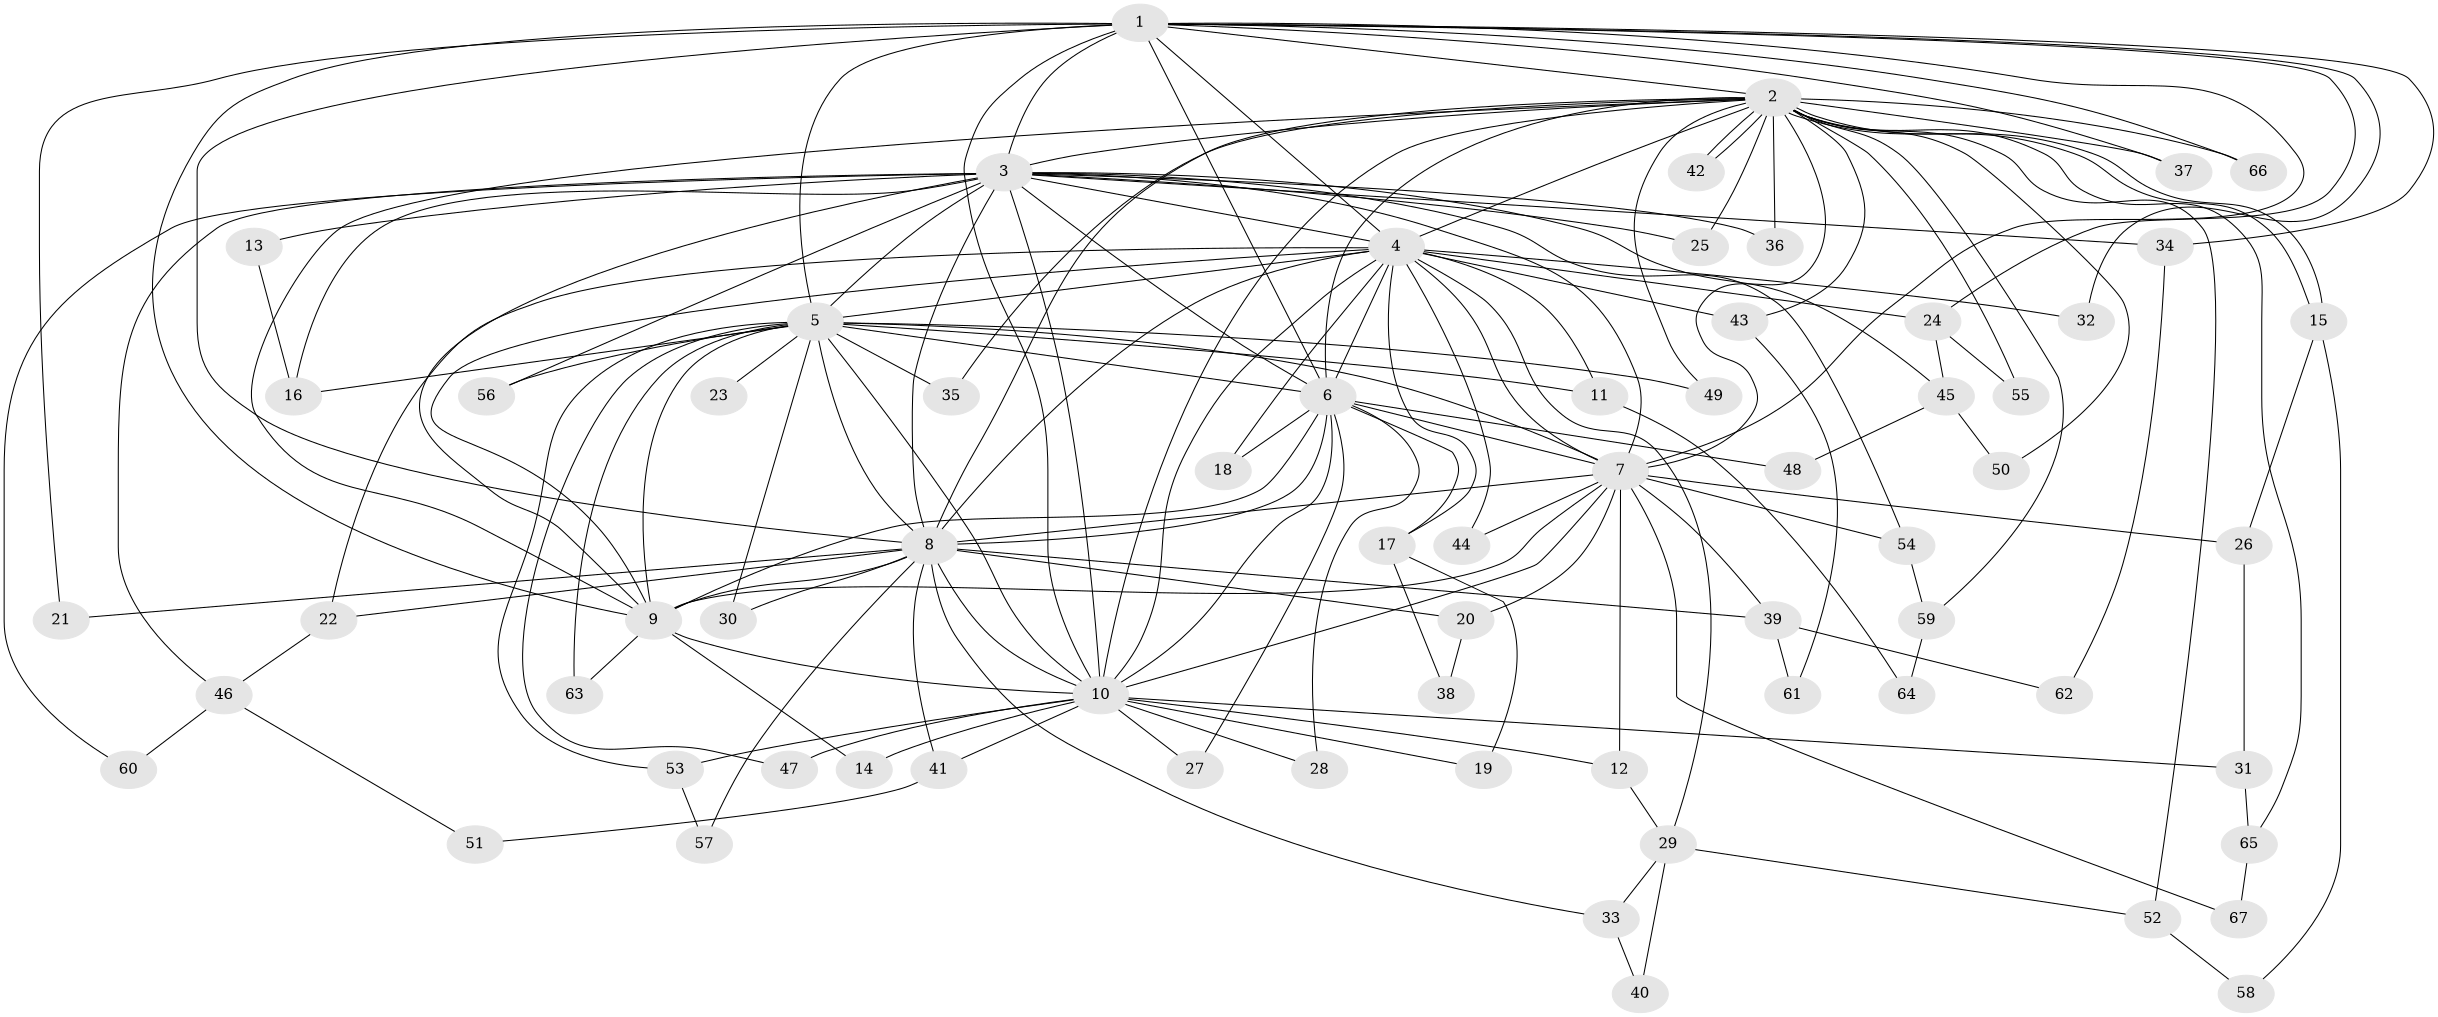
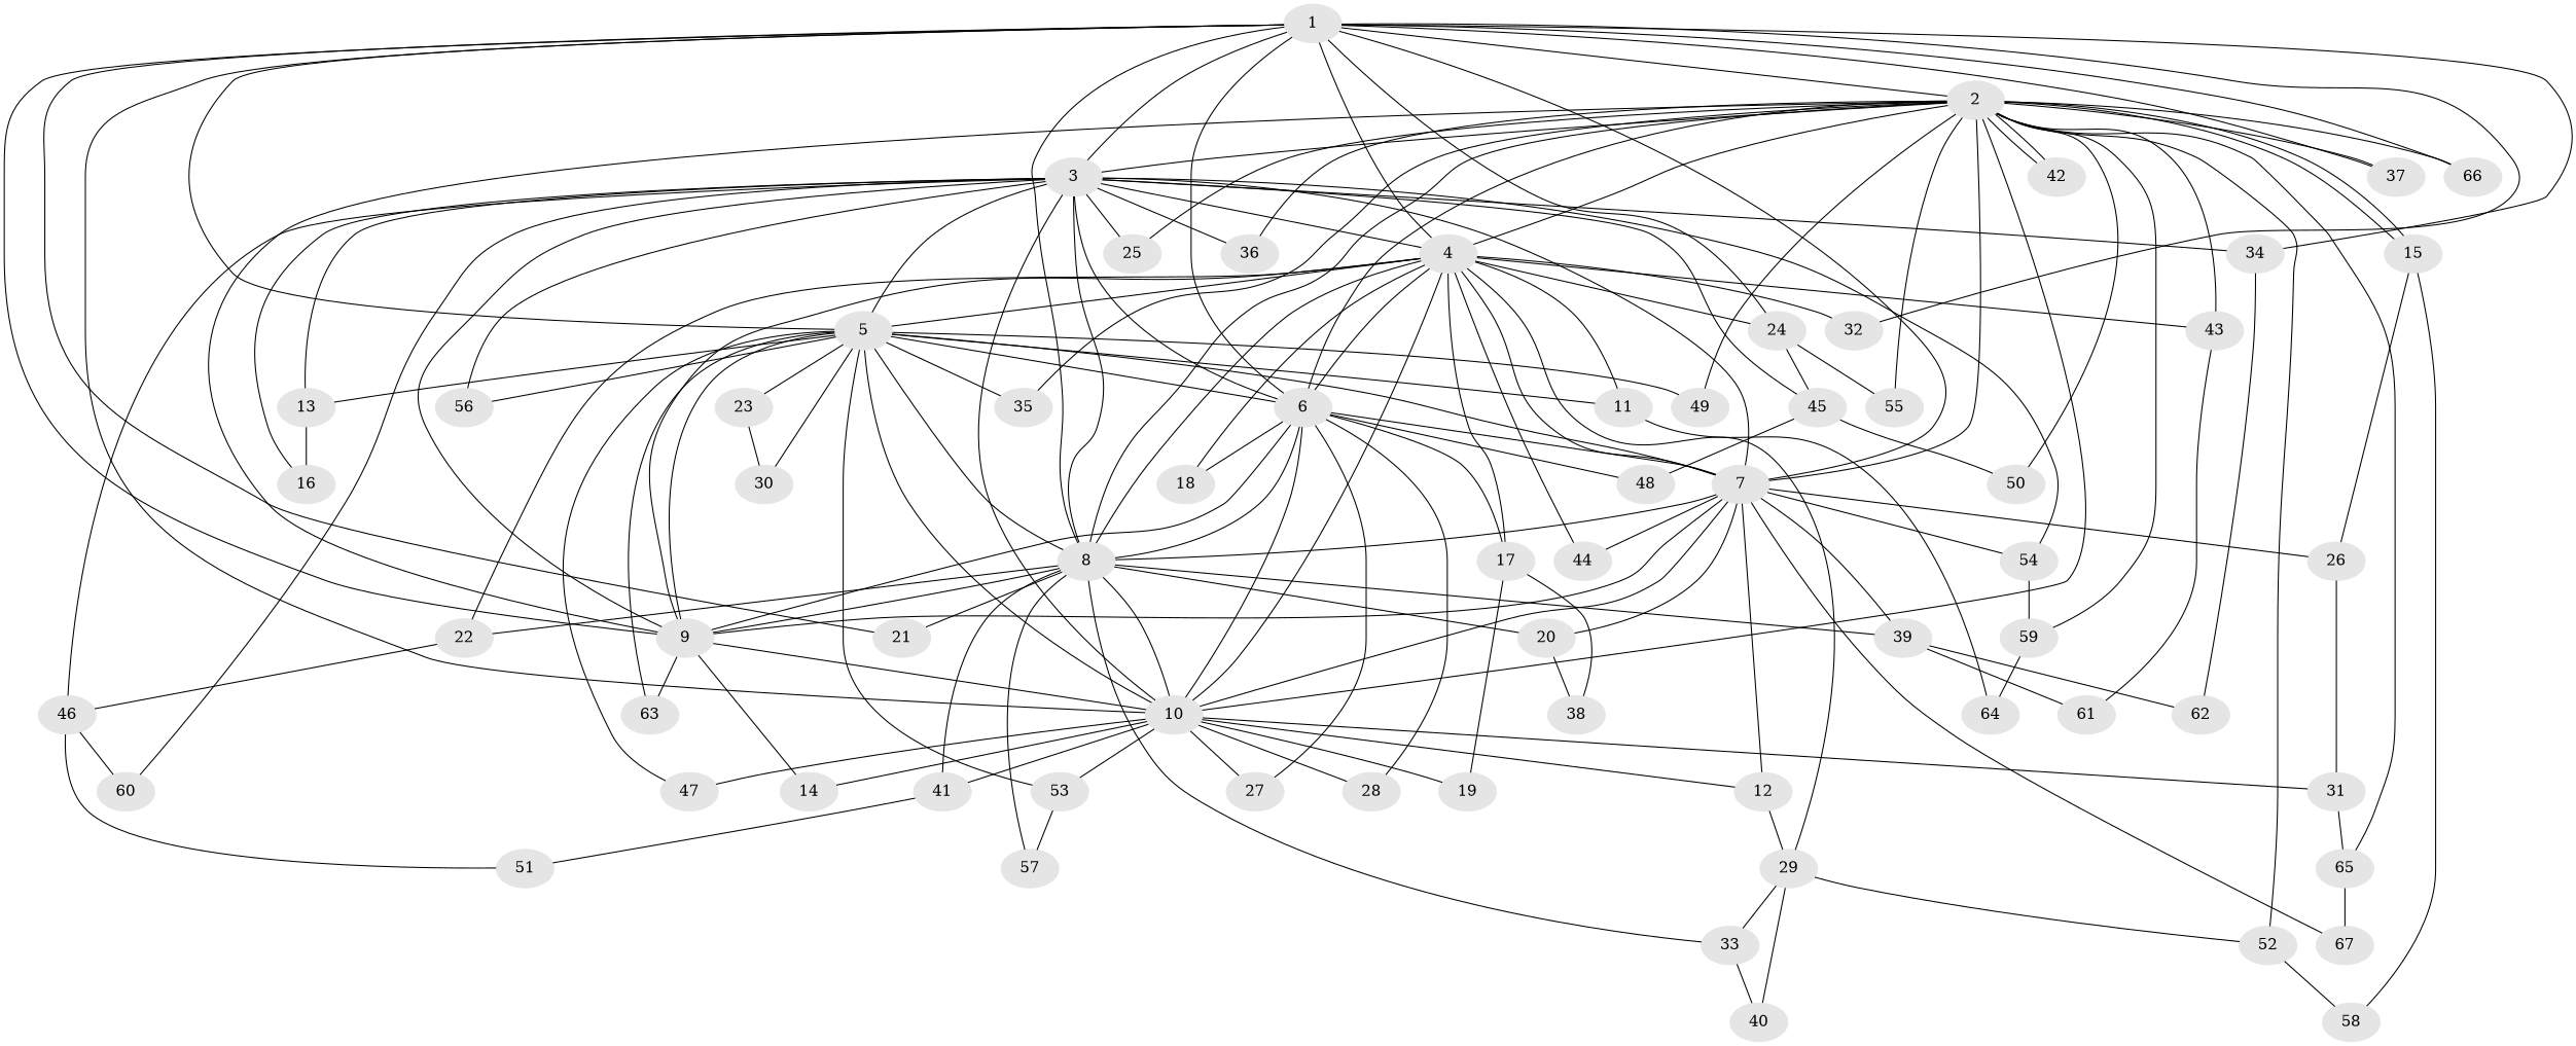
  graph {
    node [color=gray90 style=filled]
    1
    2
    3
    4
    5
    6
    7
    8
    9
    10
    21
    24
    32
    34
    37
    66
    15
    25
    35
    36
    42
    43
    49
    50
    52
    55
    59
    65
    13
    16
    45
    46
    54
    56
    60
    11
    17
    18
    22
    29
    44
    23
    30
    47
    53
    63
    27
    28
    48
    12
    20
    26
    39
    67
    33
    41
    57
    14
    19
    31
    62
    58
    61
    64
    51
    38
    40
    1 -- 2
    1 -- 3
    1 -- 4
    1 -- 5
    1 -- 6
    1 -- 7
    1 -- 8
    1 -- 9
    1 -- 10
    1 -- 21
    1 -- 24
    1 -- 32
    1 -- 34
    1 -- 37
    1 -- 66
    2 -- 3
    2 -- 4
    2 -- 6
    2 -- 7
    2 -- 8
    2 -- 9
    2 -- 10
    2 -- 37
    2 -- 66
    2 -- 15
    2 -- 15
    2 -- 25
    2 -- 35
    2 -- 36
    2 -- 42
    2 -- 42
    2 -- 43
    2 -- 49
    2 -- 50
    2 -- 52
    2 -- 55
    2 -- 59
    2 -- 65
    3 -- 4
    3 -- 5
    3 -- 6
    3 -- 7
    3 -- 8
    3 -- 9
    3 -- 10
    3 -- 34
    3 -- 25
    3 -- 36
    3 -- 13
    3 -- 16
    3 -- 45
    3 -- 46
    3 -- 54
    3 -- 56
    3 -- 60
    4 -- 5
    4 -- 6
    4 -- 7
    4 -- 8
    4 -- 9
    4 -- 10
    4 -- 24
    4 -- 32
    4 -- 43
    4 -- 11
    4 -- 17
    4 -- 18
    4 -- 22
    4 -- 29
    4 -- 44
    5 -- 6
    5 -- 7
    5 -- 8
    5 -- 9
    5 -- 10
    5 -- 35
    5 -- 49
-   5 -- 16
+   5 -- 13
    5 -- 56
    5 -- 11
    5 -- 23
    5 -- 30
    5 -- 47
    5 -- 53
    5 -- 63
    6 -- 7
    6 -- 8
    6 -- 9
    6 -- 10
    6 -- 17
    6 -- 18
    6 -- 27
    6 -- 28
    6 -- 48
    7 -- 8
    7 -- 9
    7 -- 10
    7 -- 54
    7 -- 44
    7 -- 12
    7 -- 20
    7 -- 26
    7 -- 39
    7 -- 67
    8 -- 9
    8 -- 10
    8 -- 21
    8 -- 22
-   8 -- 30
+   23 -- 30
    8 -- 20
    8 -- 39
    8 -- 33
    8 -- 41
    8 -- 57
    9 -- 10
    9 -- 63
    9 -- 14
    10 -- 47
    10 -- 53
    10 -- 27
    10 -- 28
    10 -- 12
    10 -- 41
    10 -- 14
    10 -- 19
    10 -- 31
    24 -- 55
    24 -- 45
    34 -- 62
    15 -- 26
    15 -- 58
    43 -- 61
    52 -- 58
    59 -- 64
    65 -- 67
    13 -- 16
    45 -- 50
    45 -- 48
    46 -- 60
    46 -- 51
    54 -- 59
    11 -- 64
    17 -- 19
    17 -- 38
    22 -- 46
    29 -- 52
    29 -- 33
    29 -- 40
    53 -- 57
    12 -- 29
    20 -- 38
    26 -- 31
    39 -- 62
    39 -- 61
    33 -- 40
    41 -- 51
    31 -- 65
  }
